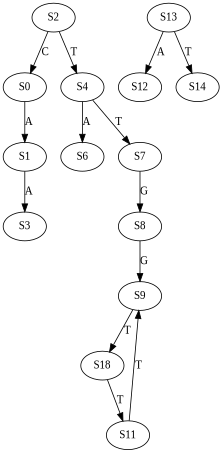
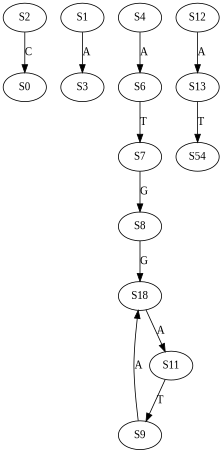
  strict digraph {
    fontname="Liberation Serif"
    node [fontname="Liberation Serif"]
    edge [fontname="Liberation Serif"]
    S0
    S1
    S3
    S2
    S4
    S6
    S7
    S8
    S9
    n10 [label=S18]
    S11
    S12
    S13
-   S14
-   S0 -> S1 [label=A]
+   S14 [label=S54]
    S1 -> S3 [label=A]
    S2 -> S0 [label=C]
-   S2 -> S4 [label=T]
    S4 -> S6 [label=A]
-   S4 -> S7 [label=T]
+   S6 -> S7 [label=T]
    S7 -> S8 [label=G]
-   S8 -> S9 [label=G]
-   S9 -> n10 [label=T]
-   n10 -> S11 [label=T]
+   S8 -> n10 [label=G]
+   S9 -> n10 [label=A]
+   n10 -> S11 [label=A]
    S11 -> S9 [label=T]
-   S13 -> S12 [label=A]
+   S12 -> S13 [label=A]
    S13 -> S14 [label=T]
  }
